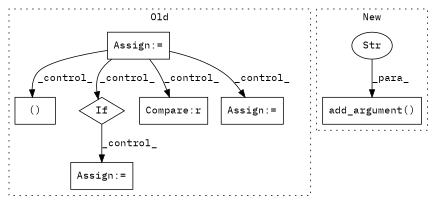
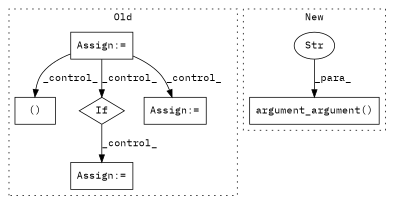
  digraph {
    fontname="IBM Plex Mono"
    node [a=68 fontname="IBM Plex Mono" l=3 shape=box]
    edge [fontname="IBM Plex Mono"]
    n1 [a=54 l=14 label="()" s=8325]
    n2 [label="Assign:=" s=8074]
    n3 [a=96 label=If s=8622 shape=diamond]
-   n4 [a=40 l=26 label="Compare:r" s=8625]
    n5 [label="Assign:=" s=8741]
    n6 [l=4 label="Assign:=" s=8476]
-   n7 [a=75 l="20,159" label="add_argument()" s="1386,1421"]
+   n7 [a=75 l="20,159" label="argument_argument()" s="1386,1421"]
    n8 [a=66 l=15 label=Str s=1406 shape=ellipse]
    subgraph cluster_1 {
      label=Old
      style=dotted
      n1
      n2
      n3
-     n4
      n5
      n6
    }
    subgraph cluster_2 {
      label=New
      style=dotted
      n7
      n8
    }
    n2 -> n1 [label=_control_]
    n2 -> n3 [label=_control_]
-   n2 -> n4 [label=_control_]
    n2 -> n6 [label=_control_]
    n3 -> n5 [label=_control_]
    n8 -> n7 [label=_para_]
  }
